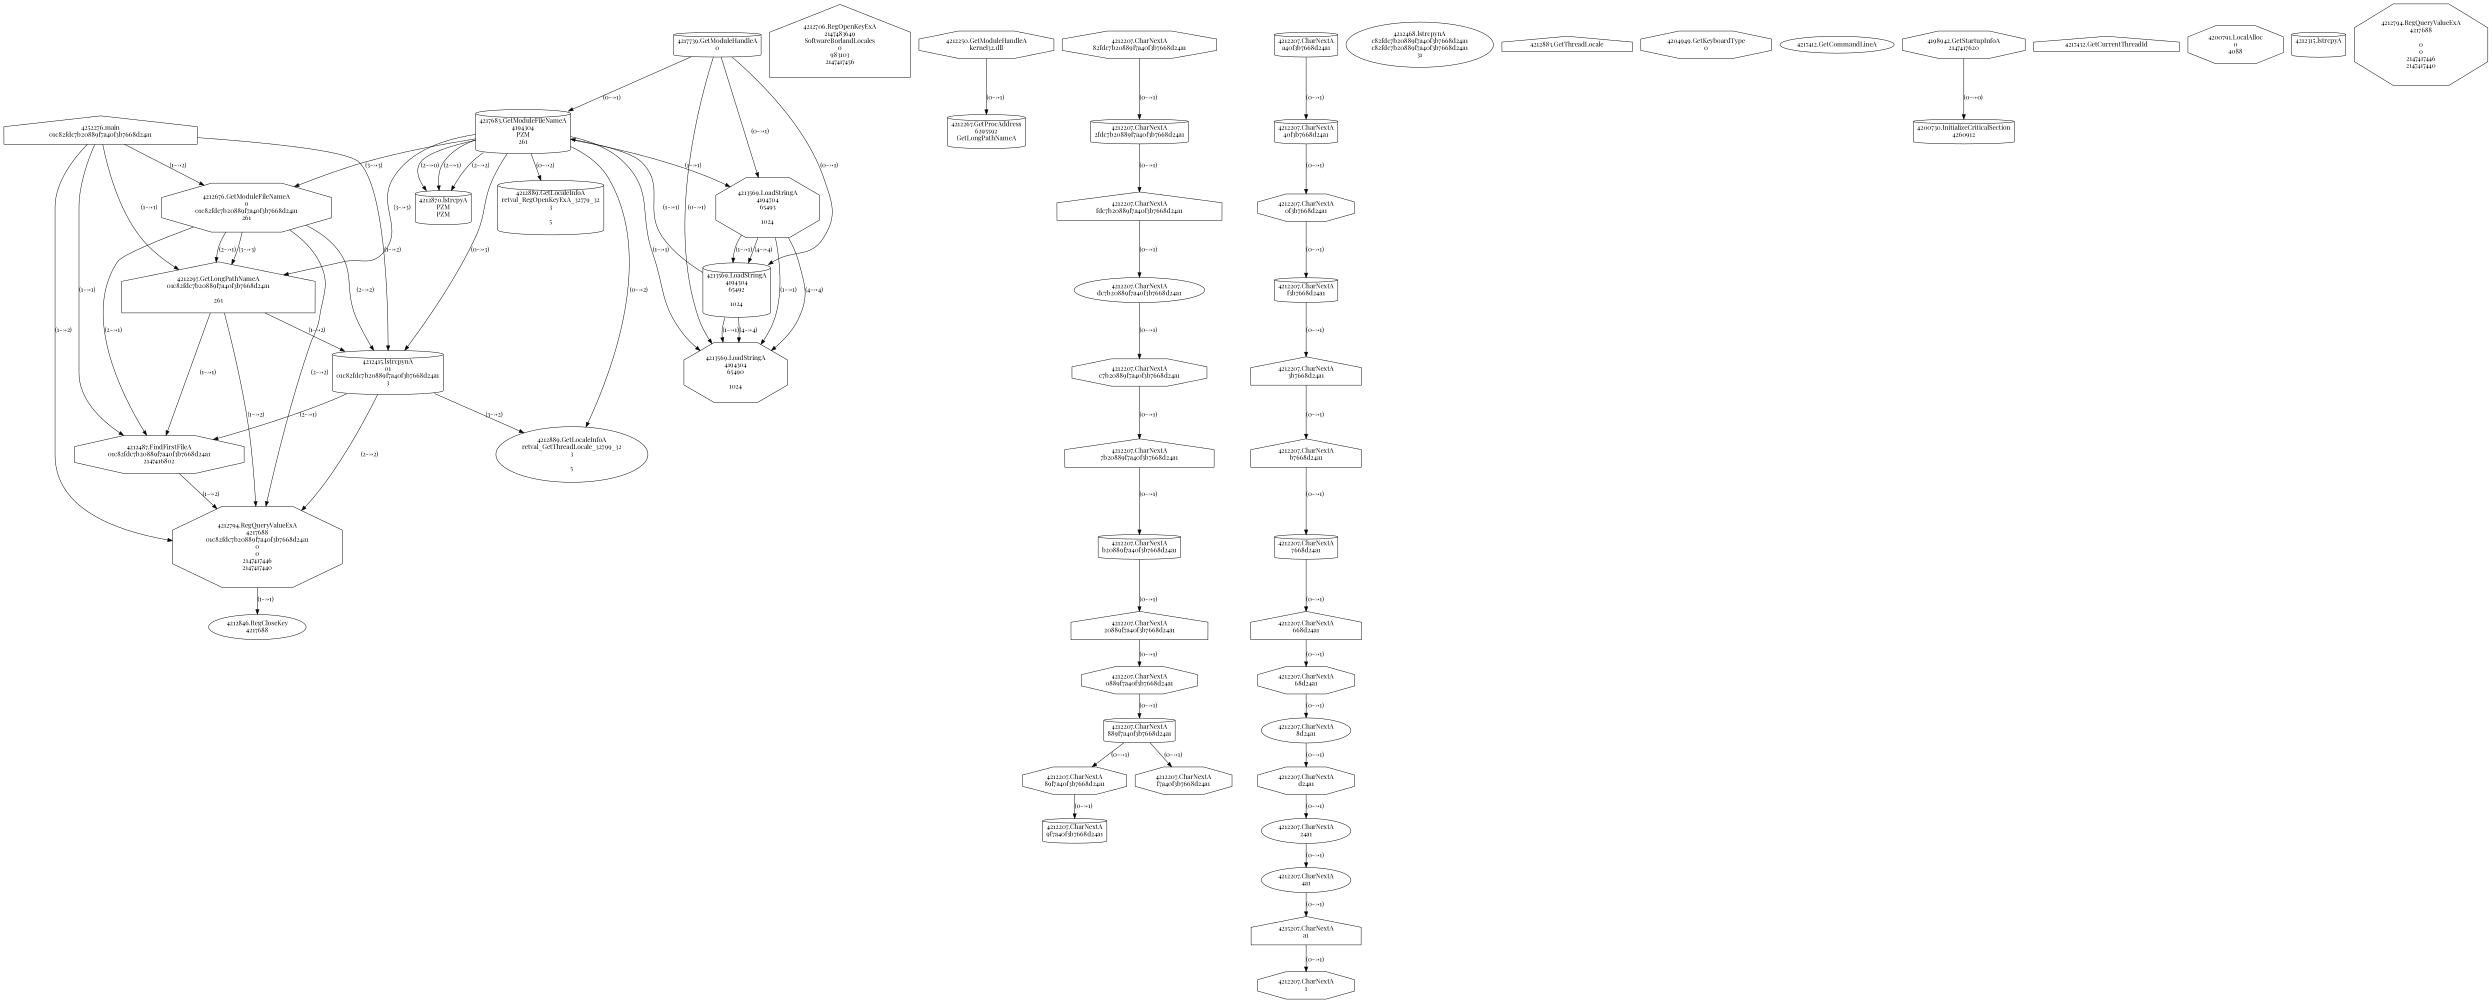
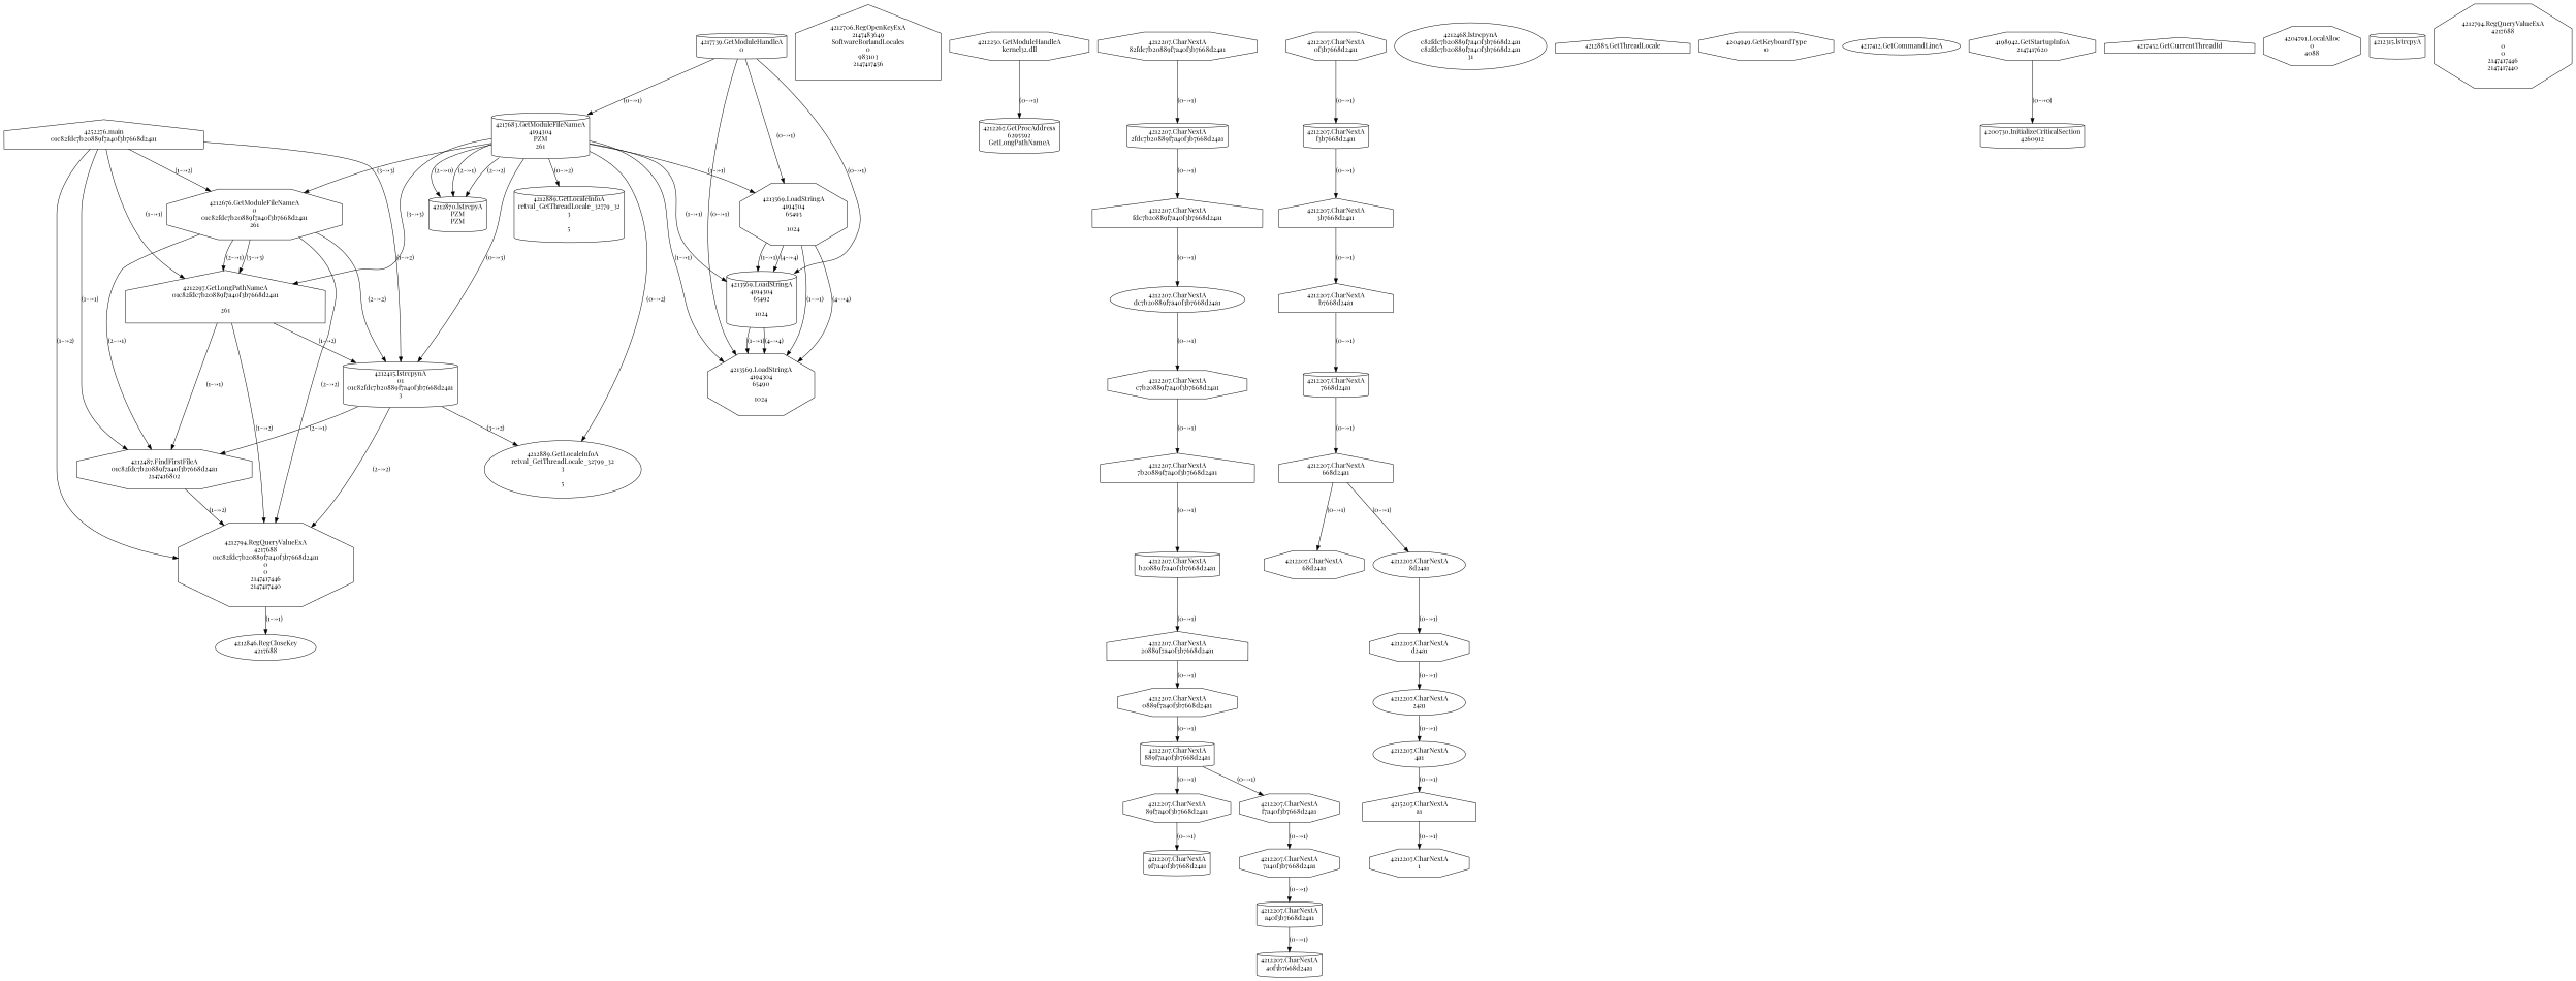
  digraph {
    fontname="Playfair Display"
    node [fontname="Playfair Display" shape=octagon]
    edge [fontname="Playfair Display"]
    n1 [label="4252276.main\n01c82fdc7b20889f7a40f3b7668d24a1" shape=house]
    n2 [label="4212676.GetModuleFileNameA\n0\n01c82fdc7b20889f7a40f3b7668d24a1\n261"]
    n3 [label="4212297.GetLongPathNameA\n01c82fdc7b20889f7a40f3b7668d24a1\n\n261" shape=house]
    n4 [label="4212415.lstrcpynA\n01\n01c82fdc7b20889f7a40f3b7668d24a1\n3" shape=cylinder]
    n5 [label="4212487.FindFirstFileA\n01c82fdc7b20889f7a40f3b7668d24a1\n2147416802"]
    n6 [label="4212794.RegQueryValueExA\n4217688\n01c82fdc7b20889f7a40f3b7668d24a1\n0\n0\n2147417446\n2147417440"]
    n7 [label="4212889.GetLocaleInfoA\nretval_GetThreadLocale_32799_32\n3\n\n5" shape=ellipse]
    n8 [label="4212846.RegCloseKey\n4217688" shape=ellipse]
    n9 [label="4217739.GetModuleHandleA\n0" shape=cylinder]
    n10 [label="4217683.GetModuleFileNameA\n4194304\nPZM\n261" shape=cylinder]
    n11 [label="4213569.LoadStringA\n4194704\n65493\n\n1024"]
    n12 [label="4213569.LoadStringA\n4194304\n65492\n\n1024" shape=cylinder]
    n13 [label="4213569.LoadStringA\n4194304\n65490\n\n1024"]
    n14 [label="4212870.lstrcpyA\nPZM\nPZM" shape=cylinder]
-   n15 [label="4212889.GetLocaleInfoA\nretval_RegOpenKeyExA_32779_32\n3\n\n5" shape=cylinder]
+   n15 [label="4212889.GetLocaleInfoA\nretval_GetThreadLocale_32779_32\n3\n\n5" shape=cylinder]
    n16 [label="4212706.RegOpenKeyExA\n2147483649\nSoftware\Borland\Locales\n0\n983103\n2147417456" shape=house]
    n17 [label="4212250.GetModuleHandleA\nkernel32.dll"]
    n18 [label="4212267.GetProcAddress\n6295592\nGetLongPathNameA" shape=cylinder]
    n19 [label="4212207.CharNextA\n82fdc7b20889f7a40f3b7668d24a1"]
    n20 [label="4212207.CharNextA\n2fdc7b20889f7a40f3b7668d24a1" shape=cylinder]
    n21 [label="4212207.CharNextA\nfdc7b20889f7a40f3b7668d24a1" shape=house]
    n22 [label="4212207.CharNextA\ndc7b20889f7a40f3b7668d24a1" shape=ellipse]
    n23 [label="4212207.CharNextA\nc7b20889f7a40f3b7668d24a1"]
    n24 [label="4212207.CharNextA\n7b20889f7a40f3b7668d24a1" shape=house]
    n25 [label="4212207.CharNextA\nb20889f7a40f3b7668d24a1" shape=cylinder]
    n26 [label="4212207.CharNextA\n20889f7a40f3b7668d24a1" shape=house]
    n27 [label="4212207.CharNextA\n0889f7a40f3b7668d24a1"]
    n28 [label="4212207.CharNextA\n889f7a40f3b7668d24a1" shape=cylinder]
    n29 [label="4212207.CharNextA\n89f7a40f3b7668d24a1"]
    n30 [label="4212207.CharNextA\nf7a40f3b7668d24a1"]
    n31 [label="4212207.CharNextA\n9f7a40f3b7668d24a1" shape=cylinder]
+   n32 [label="4212207.CharNextA\n7a40f3b7668d24a1"]
    n33 [label="4212207.CharNextA\na40f3b7668d24a1" shape=cylinder]
    n34 [label="4212207.CharNextA\n40f3b7668d24a1" shape=cylinder]
    n35 [label="4212207.CharNextA\n0f3b7668d24a1"]
    n36 [label="4212207.CharNextA\nf3b7668d24a1" shape=cylinder]
    n37 [label="4212207.CharNextA\n3b7668d24a1" shape=house]
    n38 [label="4212207.CharNextA\nb7668d24a1" shape=house]
    n39 [label="4212207.CharNextA\n7668d24a1" shape=cylinder]
    n40 [label="4212207.CharNextA\n668d24a1" shape=house]
    n41 [label="4212207.CharNextA\n68d24a1"]
    n42 [label="4212207.CharNextA\n8d24a1" shape=ellipse]
    n43 [label="4212207.CharNextA\nd24a1"]
    n44 [label="4212207.CharNextA\n24a1" shape=ellipse]
    n45 [label="4212207.CharNextA\n4a1" shape=ellipse]
    n46 [label="4215207.CharNextA\na1" shape=house]
    n47 [label="4212207.CharNextA\n1"]
    n48 [label="4212468.lstrcpynA\nc82fdc7b20889f7a40f3b7668d24a1\nc82fdc7b20889f7a40f3b7668d24a1\n31" shape=ellipse]
    n49 [label="4212883.GetThreadLocale\n" shape=house]
    n50 [label="4204949.GetKeyboardType\n0"]
    n51 [label="4217412.GetCommandLineA\n" shape=ellipse]
    n52 [label="4198942.GetStartupInfoA\n2147417620"]
    n53 [label="4200730.InitializeCriticalSection\n4260912" shape=cylinder]
    n54 [label="4217432.GetCurrentThreadId\n" shape=house]
-   n55 [label="4200791.LocalAlloc\n0\n4088"]
+   n55 [label="4204791.LocalAlloc\n0\n4088"]
    n56 [label="4212315.lstrcpyA\n\n" shape=cylinder]
    n57 [label="4212794.RegQueryValueExA\n4217688\n\n0\n0\n2147417446\n2147417440"]
    n1 -> n2 [label="(1-->2)"]
    n1 -> n3 [label="(1-->1)"]
    n1 -> n4 [label="(1-->2)"]
    n1 -> n5 [label="(1-->1)"]
    n1 -> n6 [label="(1-->2)"]
    n2 -> n3 [label="(2-->1)"]
    n2 -> n3 [label="(3-->3)"]
    n2 -> n4 [label="(2-->2)"]
    n2 -> n5 [label="(2-->1)"]
    n2 -> n6 [label="(2-->2)"]
    n3 -> n4 [label="(1-->2)"]
    n3 -> n5 [label="(1-->1)"]
    n3 -> n6 [label="(1-->2)"]
    n4 -> n5 [label="(2-->1)"]
    n4 -> n6 [label="(2-->2)"]
    n4 -> n7 [label="(3-->2)"]
    n5 -> n6 [label="(1-->2)"]
    n6 -> n8 [label="(1-->1)"]
    n9 -> n10 [label="(0-->1)"]
    n9 -> n11 [label="(0-->1)"]
    n9 -> n12 [label="(0-->1)"]
    n9 -> n13 [label="(0-->1)"]
    n10 -> n2 [label="(3-->3)"]
    n10 -> n3 [label="(3-->3)"]
    n10 -> n4 [label="(0-->3)"]
    n10 -> n7 [label="(0-->2)"]
    n10 -> n11 [label="(1-->1)"]
-   n12 -> n10 [label="(1-->1)"]
+   n10 -> n12 [label="(1-->1)"]
    n10 -> n13 [label="(1-->1)"]
    n10 -> n14 [label="(2-->1)"]
    n10 -> n14 [label="(2-->2)"]
    n10 -> n14 [label="(2-->0)"]
    n10 -> n15 [label="(0-->2)"]
    n11 -> n12 [label="(1-->1)"]
    n11 -> n12 [label="(4-->4)"]
    n11 -> n13 [label="(1-->1)"]
    n11 -> n13 [label="(4-->4)"]
    n12 -> n13 [label="(1-->1)"]
    n12 -> n13 [label="(4-->4)"]
    n17 -> n18 [label="(0-->1)"]
    n19 -> n20 [label="(0-->1)"]
    n20 -> n21 [label="(0-->1)"]
    n21 -> n22 [label="(0-->1)"]
    n22 -> n23 [label="(0-->1)"]
    n23 -> n24 [label="(0-->1)"]
    n24 -> n25 [label="(0-->1)"]
    n25 -> n26 [label="(0-->1)"]
    n26 -> n27 [label="(0-->1)"]
    n27 -> n28 [label="(0-->1)"]
    n28 -> n29 [label="(0-->1)"]
    n28 -> n30 [label="(0-->1)"]
    n29 -> n31 [label="(0-->1)"]
+   n30 -> n32 [label="(0-->1)"]
+   n32 -> n33 [label="(0-->1)"]
    n33 -> n34 [label="(0-->1)"]
-   n34 -> n35 [label="(0-->1)"]
    n35 -> n36 [label="(0-->1)"]
    n36 -> n37 [label="(0-->1)"]
    n37 -> n38 [label="(0-->1)"]
    n38 -> n39 [label="(0-->1)"]
    n39 -> n40 [label="(0-->1)"]
    n40 -> n41 [label="(0-->1)"]
-   n41 -> n42 [label="(0-->1)"]
+   n40 -> n42 [label="(0-->1)"]
    n42 -> n43 [label="(0-->1)"]
    n43 -> n44 [label="(0-->1)"]
    n44 -> n45 [label="(0-->1)"]
    n45 -> n46 [label="(0-->1)"]
    n46 -> n47 [label="(0-->1)"]
    n52 -> n53 [label="(0-->0)"]
  }
